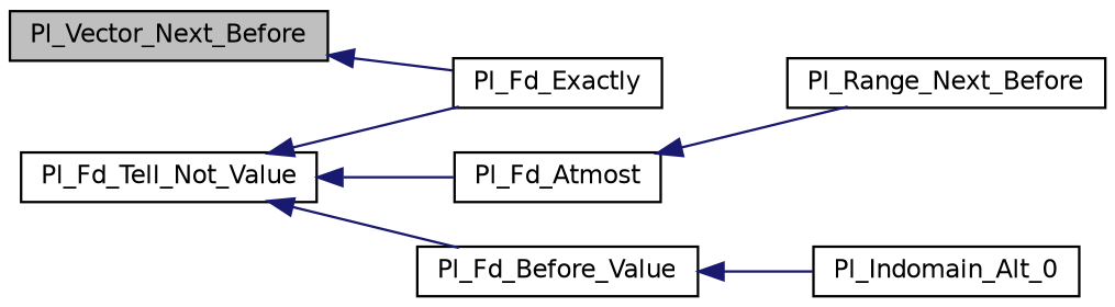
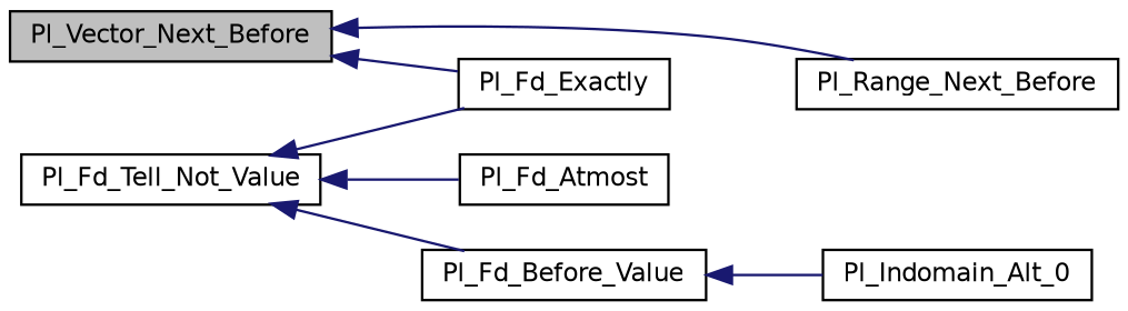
  digraph {
    rankdir=LR
    node [color=black fillcolor=white fontname=Helvetica fontsize=10 shape=record style=filled]
    edge [color=midnightblue dir=back fontname=Helvetica fontsize=10 labelfontname=Helvetica labelfontsize=10 style=solid]
    n1 [fillcolor=grey75 fontcolor=black height=0.2 label=Pl_Vector_Next_Before width=0.4]
    n2 [height=0.2 label=Pl_Range_Next_Before width=0.4]
    n3 [height=0.2 label=Pl_Fd_Exactly width=0.4]
    n4 [height=0.2 label=Pl_Fd_Tell_Not_Value width=0.4]
    n5 [height=0.2 label=Pl_Fd_Atmost width=0.4]
    n6 [height=0.2 label=Pl_Fd_Before_Value width=0.4]
    n7 [height=0.2 label=Pl_Indomain_Alt_0 width=0.4]
-   n5 -> n2
+   n1 -> n2
    n1 -> n3
    n4 -> n3
    n4 -> n5
    n4 -> n6
    n6 -> n7
  }
